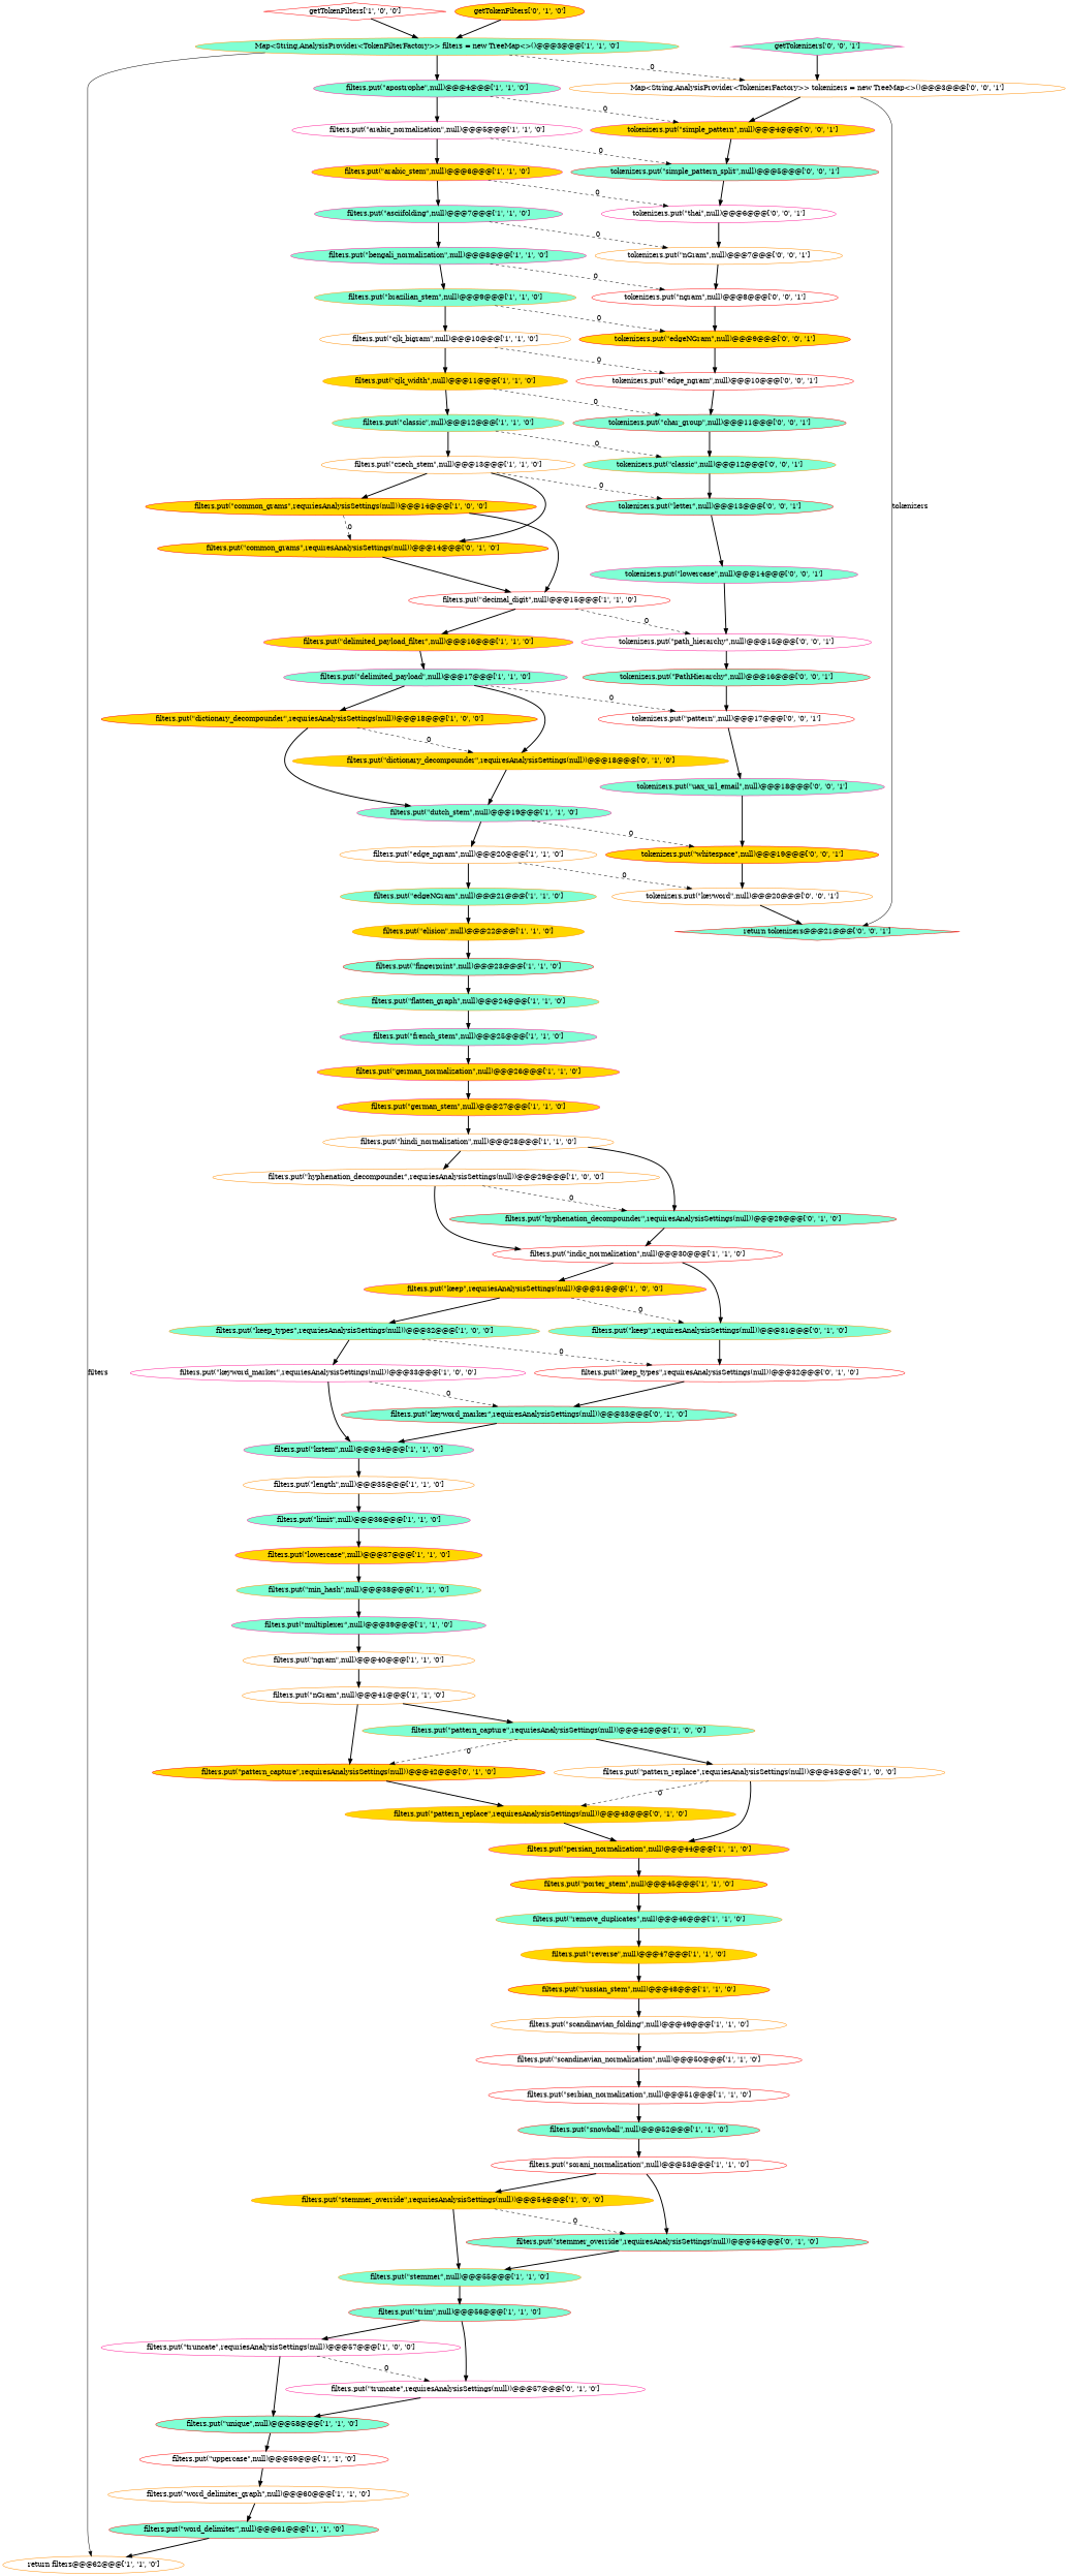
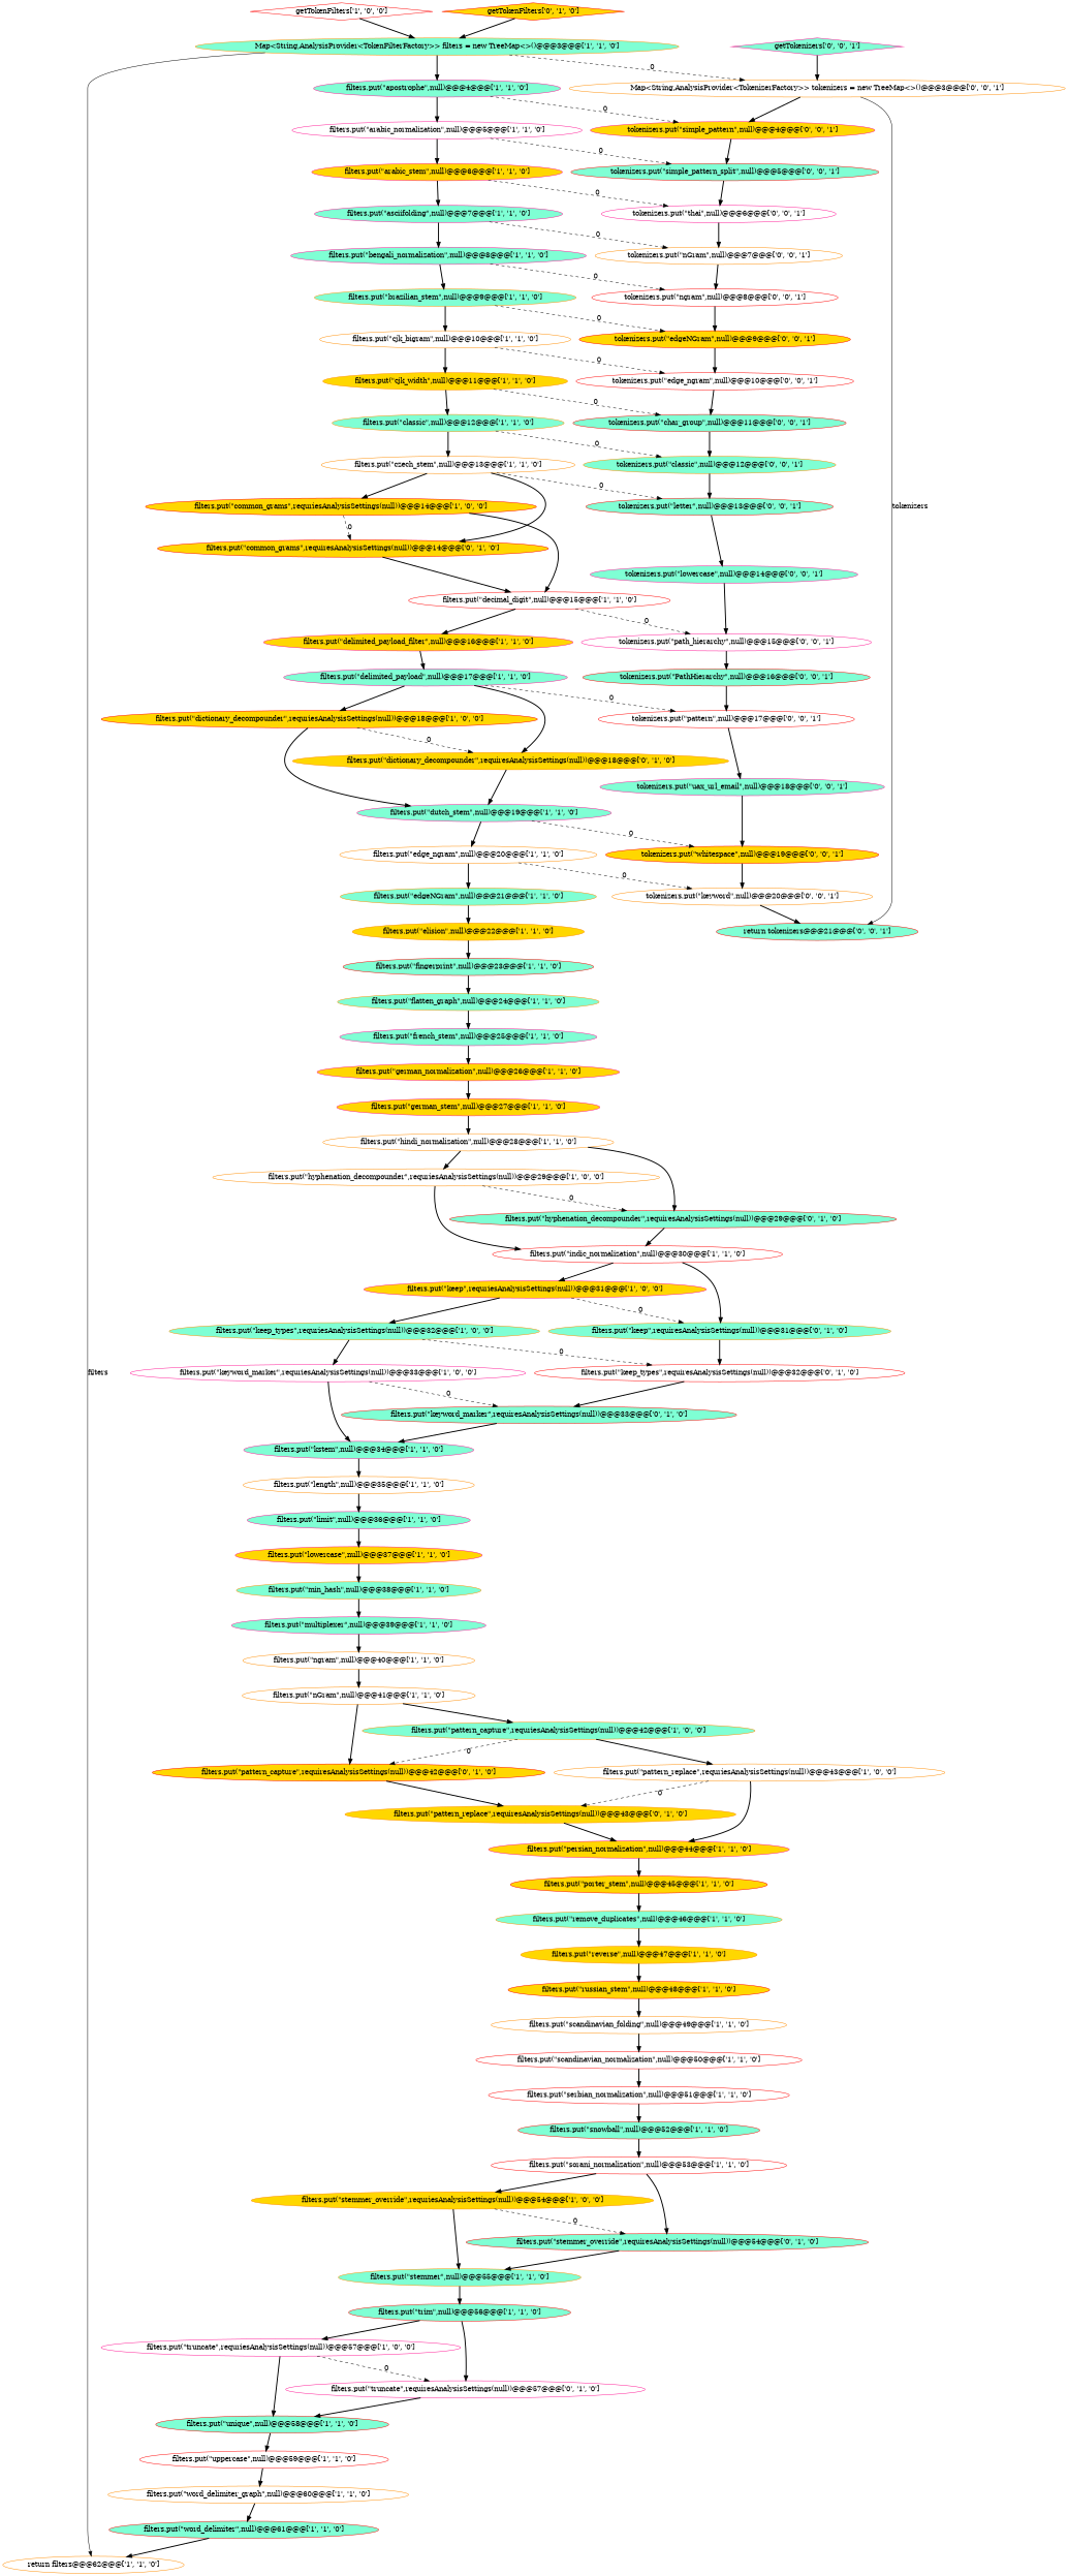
  digraph {
    node [color=darkorange fillcolor=aquamarine shape=ellipse style=filled]
    edge [style=bold]
    n1 [color=deeppink label="filters.put(\"french_stem\",null)@@@25@@@['1', '1', '0']"]
    n2 [color=deeppink fillcolor=gold label="filters.put(\"german_normalization\",null)@@@26@@@['1', '1', '0']"]
    n3 [color=deeppink fillcolor=gold label="filters.put(\"german_stem\",null)@@@27@@@['1', '1', '0']"]
    n4 [fillcolor=gold label="filters.put(\"reverse\",null)@@@47@@@['1', '1', '0']"]
    n5 [color=red fillcolor=gold label="filters.put(\"russian_stem\",null)@@@48@@@['1', '1', '0']"]
    n6 [fillcolor=white label="filters.put(\"scandinavian_folding\",null)@@@49@@@['1', '1', '0']"]
    n7 [label="filters.put(\"edgeNGram\",null)@@@21@@@['1', '1', '0']"]
    n8 [fillcolor=gold label="filters.put(\"elision\",null)@@@22@@@['1', '1', '0']"]
    n9 [color=red label="filters.put(\"fingerprint\",null)@@@23@@@['1', '1', '0']"]
    n10 [color=deeppink fillcolor=white label="filters.put(\"arabic_normalization\",null)@@@5@@@['1', '1', '0']"]
    n11 [color=deeppink fillcolor=gold label="filters.put(\"arabic_stem\",null)@@@6@@@['1', '1', '0']"]
    n12 [color=red label="tokenizers.put(\"simple_pattern_split\",null)@@@5@@@['0', '0', '1']"]
    n13 [color=deeppink label="filters.put(\"asciifolding\",null)@@@7@@@['1', '1', '0']"]
    n14 [color=deeppink fillcolor=white label="tokenizers.put(\"thai\",null)@@@6@@@['0', '0', '1']"]
    n15 [color=red fillcolor=gold label="filters.put(\"porter_stem\",null)@@@45@@@['1', '1', '0']"]
    n16 [label="filters.put(\"remove_duplicates\",null)@@@46@@@['1', '1', '0']"]
    n17 [color=red fillcolor=gold label="filters.put(\"dictionary_decompounder\",requriesAnalysisSettings(null))@@@18@@@['1', '0', '0']"]
    n18 [fillcolor=gold label="filters.put(\"dictionary_decompounder\",requiresAnalysisSettings(null))@@@18@@@['0', '1', '0']"]
    n19 [color=deeppink label="filters.put(\"dutch_stem\",null)@@@19@@@['1', '1', '0']"]
    n20 [fillcolor=white label="filters.put(\"edge_ngram\",null)@@@20@@@['1', '1', '0']"]
    n21 [color=red fillcolor=gold label="tokenizers.put(\"whitespace\",null)@@@19@@@['0', '0', '1']"]
    n22 [color=red fillcolor=white label="tokenizers.put(\"ngram\",null)@@@8@@@['0', '0', '1']"]
    n23 [color=red fillcolor=gold label="tokenizers.put(\"edgeNGram\",null)@@@9@@@['0', '0', '1']"]
    n24 [color=red fillcolor=white label="tokenizers.put(\"edge_ngram\",null)@@@10@@@['0', '0', '1']"]
    n25 [color=deeppink fillcolor=gold label="filters.put(\"persian_normalization\",null)@@@44@@@['1', '1', '0']"]
    n26 [label="tokenizers.put(\"classic\",null)@@@12@@@['0', '0', '1']"]
    n27 [color=red label="tokenizers.put(\"letter\",null)@@@13@@@['0', '0', '1']"]
    n28 [color=deeppink label="tokenizers.put(\"lowercase\",null)@@@14@@@['0', '0', '1']"]
    n29 [fillcolor=white label="filters.put(\"hyphenation_decompounder\",requriesAnalysisSettings(null))@@@29@@@['1', '0', '0']"]
    n30 [color=red fillcolor=white label="filters.put(\"indic_normalization\",null)@@@30@@@['1', '1', '0']"]
    n31 [color=red label="filters.put(\"hyphenation_decompounder\",requiresAnalysisSettings(null))@@@29@@@['0', '1', '0']"]
    n32 [color=deeppink fillcolor=gold label="filters.put(\"keep\",requriesAnalysisSettings(null))@@@31@@@['1', '0', '0']"]
    n33 [label="filters.put(\"keep\",requiresAnalysisSettings(null))@@@31@@@['0', '1', '0']"]
    n34 [fillcolor=white label="filters.put(\"ngram\",null)@@@40@@@['1', '1', '0']"]
    n35 [fillcolor=white label="filters.put(\"nGram\",null)@@@41@@@['1', '1', '0']"]
    n36 [label="filters.put(\"pattern_capture\",requriesAnalysisSettings(null))@@@42@@@['1', '0', '0']"]
    n37 [color=red fillcolor=gold label="filters.put(\"pattern_capture\",requiresAnalysisSettings(null))@@@42@@@['0', '1', '0']"]
    n38 [fillcolor=white label="tokenizers.put(\"keyword\",null)@@@20@@@['0', '0', '1']"]
-   n39 [color=red label="return tokenizers@@@21@@@['0', '0', '1']" shape=diamond]
+   n39 [color=red label="return tokenizers@@@21@@@['0', '0', '1']"]
    n40 [color=deeppink label="filters.put(\"kstem\",null)@@@34@@@['1', '1', '0']"]
    n41 [fillcolor=white label="filters.put(\"length\",null)@@@35@@@['1', '1', '0']"]
    n42 [color=deeppink label="filters.put(\"limit\",null)@@@36@@@['1', '1', '0']"]
    n43 [color=deeppink fillcolor=gold label="filters.put(\"delimited_payload_filter\",null)@@@16@@@['1', '1', '0']"]
    n44 [color=deeppink label="filters.put(\"delimited_payload\",null)@@@17@@@['1', '1', '0']"]
    n45 [color=red fillcolor=white label="tokenizers.put(\"pattern\",null)@@@17@@@['0', '0', '1']"]
    n46 [label="filters.put(\"flatten_graph\",null)@@@24@@@['1', '1', '0']"]
    n47 [label="filters.put(\"keep_types\",requriesAnalysisSettings(null))@@@32@@@['1', '0', '0']"]
    n48 [color=red fillcolor=white label="filters.put(\"keep_types\",requiresAnalysisSettings(null))@@@32@@@['0', '1', '0']"]
    n49 [color=deeppink fillcolor=white label="filters.put(\"keyword_marker\",requriesAnalysisSettings(null))@@@33@@@['1', '0', '0']"]
    n50 [color=red label="filters.put(\"keyword_marker\",requiresAnalysisSettings(null))@@@33@@@['0', '1', '0']"]
    n51 [color=red label="tokenizers.put(\"char_group\",null)@@@11@@@['0', '0', '1']"]
    n52 [color=red fillcolor=white label="getTokenFilters['1', '0', '0']" shape=diamond]
    n53 [label="Map<String,AnalysisProvider<TokenFilterFactory>> filters = new TreeMap<>()@@@3@@@['1', '1', '0']"]
    n54 [fillcolor=white label="Map<String,AnalysisProvider<TokenizerFactory>> tokenizers = new TreeMap<>()@@@3@@@['0', '0', '1']"]
    n55 [fillcolor=white label="return filters@@@62@@@['1', '1', '0']"]
    n56 [color=deeppink label="filters.put(\"apostrophe\",null)@@@4@@@['1', '1', '0']"]
    n57 [fillcolor=gold label="filters.put(\"pattern_replace\",requiresAnalysisSettings(null))@@@43@@@['0', '1', '0']"]
    n58 [fillcolor=white label="tokenizers.put(\"nGram\",null)@@@7@@@['0', '0', '1']"]
    n59 [color=deeppink label="filters.put(\"bengali_normalization\",null)@@@8@@@['1', '1', '0']"]
    n60 [fillcolor=white label="filters.put(\"hindi_normalization\",null)@@@28@@@['1', '1', '0']"]
    n61 [color=deeppink fillcolor=gold label="filters.put(\"lowercase\",null)@@@37@@@['1', '1', '0']"]
    n62 [color=deeppink fillcolor=gold label="tokenizers.put(\"simple_pattern\",null)@@@4@@@['0', '0', '1']"]
    n63 [fillcolor=white label="filters.put(\"pattern_replace\",requriesAnalysisSettings(null))@@@43@@@['1', '0', '0']"]
    n64 [fillcolor=gold label="filters.put(\"stemmer_override\",requriesAnalysisSettings(null))@@@54@@@['1', '0', '0']"]
    n65 [label="filters.put(\"stemmer\",null)@@@55@@@['1', '1', '0']"]
    n66 [color=red label="filters.put(\"stemmer_override\",requiresAnalysisSettings(null))@@@54@@@['0', '1', '0']"]
    n67 [color=red label="filters.put(\"trim\",null)@@@56@@@['1', '1', '0']"]
    n68 [label="filters.put(\"min_hash\",null)@@@38@@@['1', '1', '0']"]
    n69 [label="filters.put(\"brazilian_stem\",null)@@@9@@@['1', '1', '0']"]
    n70 [color=red fillcolor=gold label="filters.put(\"common_grams\",requiresAnalysisSettings(null))@@@14@@@['0', '1', '0']"]
    n71 [color=red fillcolor=white label="filters.put(\"decimal_digit\",null)@@@15@@@['1', '1', '0']"]
    n72 [color=deeppink fillcolor=white label="tokenizers.put(\"path_hierarchy\",null)@@@15@@@['0', '0', '1']"]
    n73 [color=deeppink label="tokenizers.put(\"uax_url_email\",null)@@@18@@@['0', '0', '1']"]
    n74 [color=red fillcolor=white label="filters.put(\"serbian_normalization\",null)@@@51@@@['1', '1', '0']"]
    n75 [color=red label="filters.put(\"snowball\",null)@@@52@@@['1', '1', '0']"]
    n76 [color=red fillcolor=white label="filters.put(\"sorani_normalization\",null)@@@53@@@['1', '1', '0']"]
    n77 [fillcolor=white label="filters.put(\"cjk_bigram\",null)@@@10@@@['1', '1', '0']"]
    n78 [fillcolor=gold label="filters.put(\"cjk_width\",null)@@@11@@@['1', '1', '0']"]
    n79 [color=deeppink fillcolor=white label="filters.put(\"truncate\",requriesAnalysisSettings(null))@@@57@@@['1', '0', '0']"]
    n80 [color=red label="filters.put(\"unique\",null)@@@58@@@['1', '1', '0']"]
    n81 [color=deeppink fillcolor=white label="filters.put(\"truncate\",requiresAnalysisSettings(null))@@@57@@@['0', '1', '0']"]
    n82 [color=red fillcolor=white label="filters.put(\"uppercase\",null)@@@59@@@['1', '1', '0']"]
    n83 [color=red fillcolor=gold label="filters.put(\"common_grams\",requriesAnalysisSettings(null))@@@14@@@['1', '0', '0']"]
    n84 [fillcolor=white label="filters.put(\"word_delimiter_graph\",null)@@@60@@@['1', '1', '0']"]
    n85 [color=red fillcolor=white label="filters.put(\"scandinavian_normalization\",null)@@@50@@@['1', '1', '0']"]
    n86 [color=red label="tokenizers.put(\"PathHierarchy\",null)@@@16@@@['0', '0', '1']"]
-   n87 [color=red fillcolor=gold label="getTokenFilters['0', '1', '0']"]
+   n87 [color=red fillcolor=gold label="getTokenFilters['0', '1', '0']" shape=diamond]
    n88 [color=red label="filters.put(\"word_delimiter\",null)@@@61@@@['1', '1', '0']"]
    n89 [color=deeppink label="filters.put(\"multiplexer\",null)@@@39@@@['1', '1', '0']"]
    n90 [label="filters.put(\"classic\",null)@@@12@@@['1', '1', '0']"]
    n91 [color=deeppink label="getTokenizers['0', '0', '1']" shape=diamond]
    n92 [fillcolor=white label="filters.put(\"czech_stem\",null)@@@13@@@['1', '1', '0']"]
    n1 -> n2
    n2 -> n3
    n3 -> n60
    n4 -> n5
    n5 -> n6
    n6 -> n85
    n7 -> n8
    n8 -> n9
    n9 -> n46
    n10 -> n11
    n10 -> n12 [label=0 style=dashed]
    n11 -> n13
    n11 -> n14 [label=0 style=dashed]
    n12 -> n14
    n13 -> n58 [label=0 style=dashed]
    n13 -> n59
    n14 -> n58
    n15 -> n16
    n16 -> n4
    n17 -> n18 [label=0 style=dashed]
    n17 -> n19
    n18 -> n19
    n19 -> n20
    n19 -> n21 [label=0 style=dashed]
    n20 -> n7
    n20 -> n38 [label=0 style=dashed]
    n21 -> n38
    n22 -> n23
    n23 -> n24
    n24 -> n51
    n25 -> n15
    n26 -> n27
    n27 -> n28
    n28 -> n72
    n29 -> n30
    n29 -> n31 [label=0 style=dashed]
    n30 -> n32
    n30 -> n33
    n31 -> n30
    n32 -> n33 [label=0 style=dashed]
    n32 -> n47
    n33 -> n48
    n34 -> n35
    n35 -> n36
    n35 -> n37
    n36 -> n37 [label=0 style=dashed]
    n36 -> n63
    n37 -> n57
    n38 -> n39
    n40 -> n41
    n41 -> n42
    n42 -> n61
    n43 -> n44
    n44 -> n17
    n44 -> n18
    n44 -> n45 [label=0 style=dashed]
    n45 -> n73
    n46 -> n1
    n47 -> n48 [label=0 style=dashed]
    n47 -> n49
    n48 -> n50
    n49 -> n40
    n49 -> n50 [label=0 style=dashed]
    n50 -> n40
    n51 -> n26
    n52 -> n53
    n53 -> n54 [label=0 style=dashed]
    n53 -> n55 [label=filters style=solid]
    n53 -> n56
    n54 -> n39 [label=tokenizers style=solid]
    n54 -> n62
    n56 -> n10
    n56 -> n62 [label=0 style=dashed]
    n57 -> n25
    n58 -> n22
    n59 -> n22 [label=0 style=dashed]
    n59 -> n69
    n60 -> n29
    n60 -> n31
    n61 -> n68
    n62 -> n12
    n63 -> n25
    n63 -> n57 [label=0 style=dashed]
    n64 -> n65
    n64 -> n66 [label=0 style=dashed]
    n65 -> n67
    n66 -> n65
    n67 -> n79
    n67 -> n81
    n68 -> n89
    n69 -> n23 [label=0 style=dashed]
    n69 -> n77
    n70 -> n71
    n71 -> n43
    n71 -> n72 [label=0 style=dashed]
    n72 -> n86
    n73 -> n21
    n74 -> n75
    n75 -> n76
    n76 -> n64
    n76 -> n66
    n77 -> n24 [label=0 style=dashed]
    n77 -> n78
    n78 -> n51 [label=0 style=dashed]
    n78 -> n90
    n79 -> n80
    n79 -> n81 [label=0 style=dashed]
    n80 -> n82
    n81 -> n80
    n82 -> n84
    n83 -> n70 [label=0 style=dashed]
    n83 -> n71
    n84 -> n88
    n85 -> n74
    n86 -> n45
    n87 -> n53
    n88 -> n55
    n89 -> n34
    n90 -> n26 [label=0 style=dashed]
    n90 -> n92
    n91 -> n54
    n92 -> n27 [label=0 style=dashed]
    n92 -> n70
    n92 -> n83
  }
